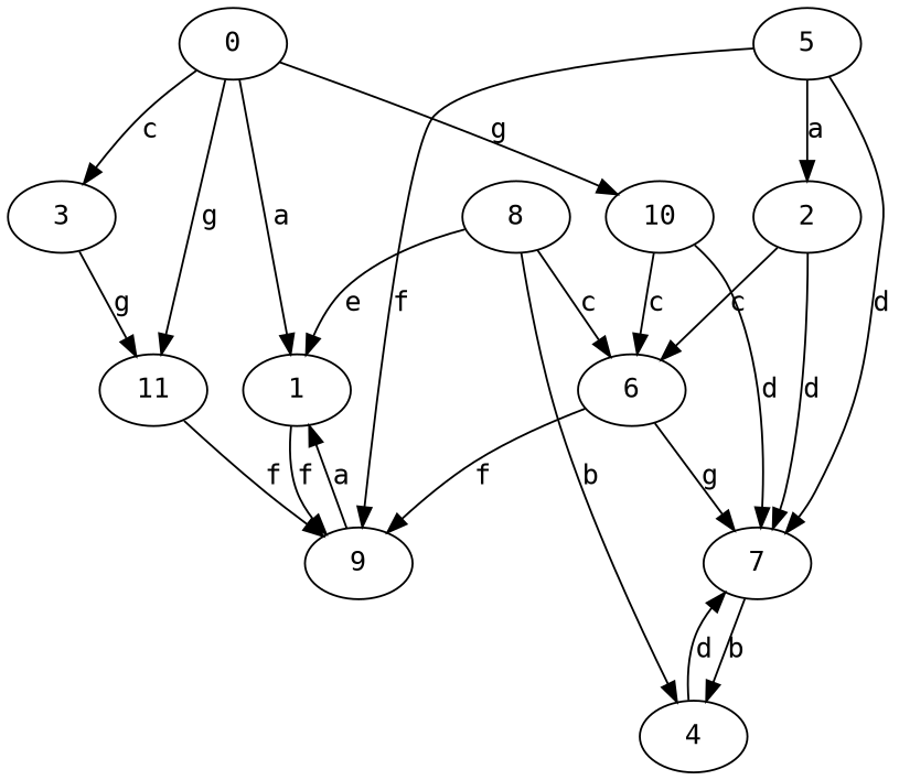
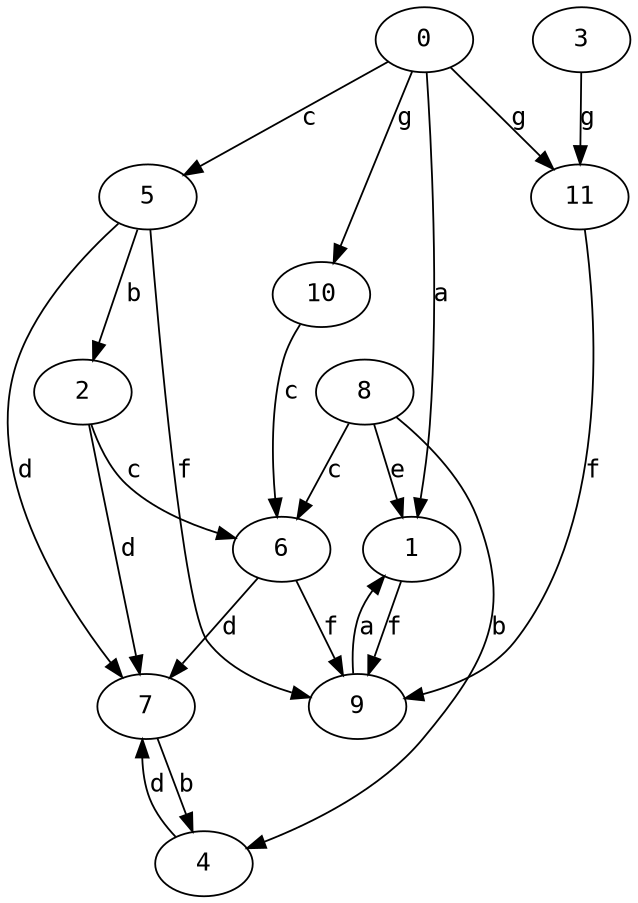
  strict digraph {
    fontname="DejaVu Sans Mono"
    node [fontname="DejaVu Sans Mono"]
    edge [fontname="DejaVu Sans Mono"]
    0
    1
    5
    10
    11
    9
    2
    7
    6
    8
    4
    3
    0 -> 1 [label=a]
-   0 -> 3 [label=c]
+   0 -> 5 [label=c]
    0 -> 10 [label=g]
    0 -> 11 [label=g]
    1 -> 9 [label=f]
    5 -> 9 [label=f]
-   5 -> 2 [label=a]
+   5 -> 2 [label=b]
    5 -> 7 [label=d]
-   10 -> 7 [label=d]
    10 -> 6 [label=c]
    11 -> 9 [label=f]
    9 -> 1 [label=a]
    2 -> 7 [label=d]
    2 -> 6 [label=c]
    7 -> 4 [label=b]
    6 -> 9 [label=f]
-   6 -> 7 [label=g]
+   6 -> 7 [label=d]
    8 -> 1 [label=e]
    8 -> 6 [label=c]
    8 -> 4 [label=b]
    4 -> 7 [label=d]
    3 -> 11 [label=g]
  }
